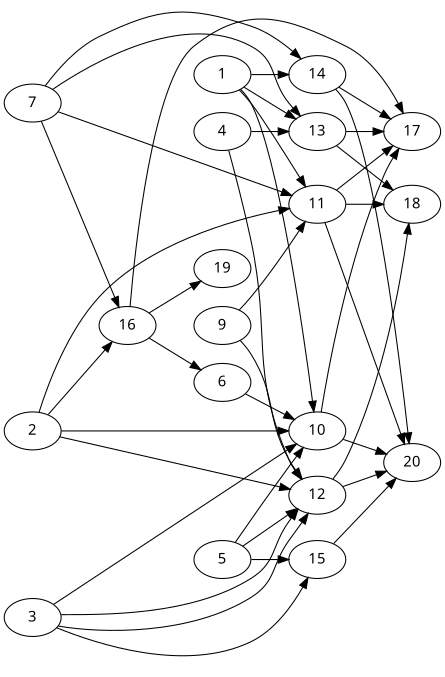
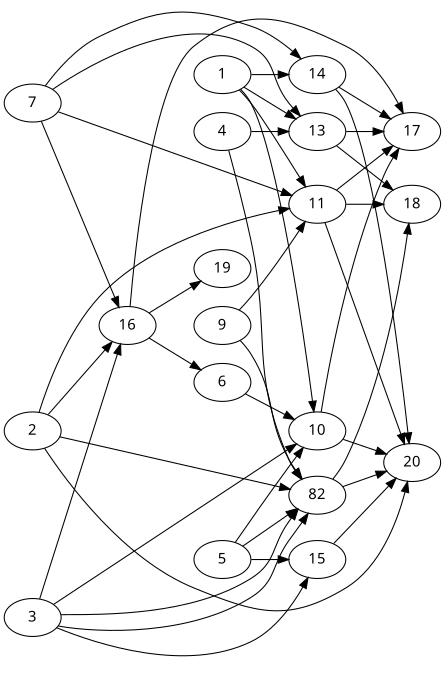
  digraph {
    fontname="Noto Sans"
    rankdir=LR
    node [alpha=0.04 fontname="Noto Sans"]
    edge [fontname="Noto Sans"]
    1 [alpha=0.13 expect_size=43033600]
    10 [alpha=0.13 expect_size=21718016]
    11 [alpha=0.03 expect_size=44271616]
    13 [alpha=0.10 expect_size=8643584]
    14 [expect_size=43588608]
    17 [alpha=0.11 expect_size=8861696]
    20 [alpha=0.07 expect_size=18650112]
    18 [expect_size=16800768]
    2 [alpha=0.12 expect_size=40961024]
-   12 [alpha=0.18 expect_size=28054528]
+   12 [alpha=0.18 expect_size=28054528 label=82]
    16 [alpha=0.16 expect_size=22821888]
    19 [alpha=0.19 expect_size=8625152]
    6 [alpha=0.14 expect_size=36767744]
    3 [alpha=0.15 expect_size=6174720]
    15 [alpha=0.00 expect_size=29505536]
    4 [alpha=0.14 expect_size=36325376]
    5 [alpha=0.17 expect_size=49543168]
    7 [alpha=0.03 expect_size=12743680]
    9 [expect_size=12001280]
    1 -> 10
    1 -> 11
    1 -> 13
    1 -> 14
    10 -> 17
    10 -> 20
    11 -> 17
    11 -> 20
    11 -> 18
    13 -> 17
    13 -> 18
    14 -> 17
    14 -> 20
-   2 -> 10
+   2 -> 20
    2 -> 11
    2 -> 12
    2 -> 16
    12 -> 20
    12 -> 18
    16 -> 17
    16 -> 19
    16 -> 6
    6 -> 10
    3 -> 10
    3 -> 12
    3 -> 12
+   3 -> 16
    3 -> 15
    15 -> 20
    4 -> 13
    4 -> 12
    5 -> 10
    5 -> 12
    5 -> 15
    7 -> 11
    7 -> 13
    7 -> 14
    7 -> 16
    9 -> 11
    9 -> 12
  }
